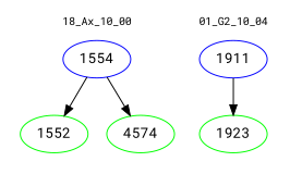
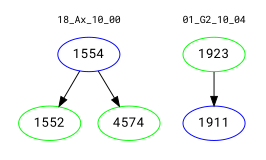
  digraph {
    fontname="Roboto Mono"
    node [color=green fontname="Roboto Mono"]
    edge [color=black fontname="Roboto Mono"]
    n1 [color=blue label=1554]
    n2 [label=1552]
    n3 [label=4574]
    n4 [color=blue label=1911]
    n5 [label=1923]
    subgraph cluster_1 {
      color=white
      fontsize=10
      label="18_Ax_10_00"
      n1
      n2
      n3
    }
    subgraph cluster_2 {
      color=white
      fontsize=10
      label="01_G2_10_04"
      n4
      n5
    }
    n1 -> n2
    n1 -> n3
-   n4 -> n5
+   n5 -> n4
  }
